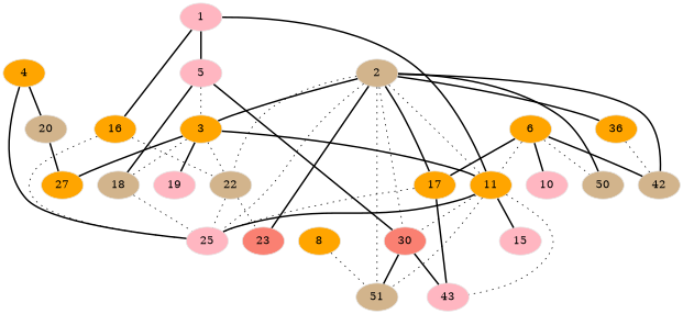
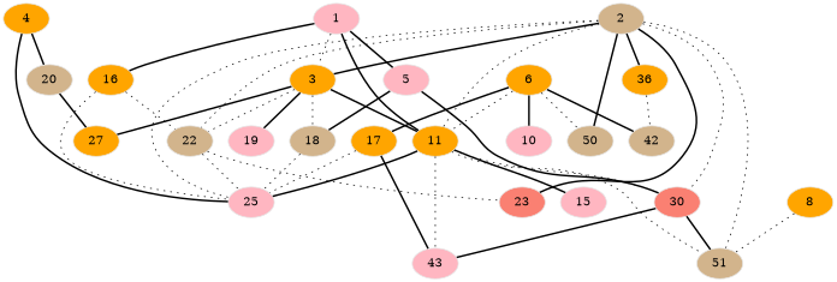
  graph {
    node [color=gray90 fillcolor=orange style=filled]
    edge [style=bold]
    1 [fillcolor=lightpink super="+28"]
    3 [super="+14"]
    5 [fillcolor=lightpink super="+38"]
    11 [super="+39+24"]
    16
    22 [fillcolor=tan super="+45"]
    18 [fillcolor=tan super="+31"]
    19 [fillcolor=lightpink]
    27 [super="+40"]
    30 [fillcolor=salmon super="+34"]
    25 [fillcolor=lightpink super="+43"]
    51 [fillcolor=tan]
    15 [fillcolor=lightpink super="+49+37"]
    n14 [fillcolor=lightpink label=43 super="+47"]
    2 [fillcolor=tan super="+7+12"]
    17 [super="+26+33"]
    23 [fillcolor=salmon super="+48"]
    36
    42 [fillcolor=tan]
    50 [fillcolor=tan]
    20 [fillcolor=tan super="+44"]
    4
    6 [super="+29+9"]
    10 [fillcolor=lightpink]
    8
-   5 -- 3 [style=dotted]
+   1 -- 3 [style=dotted]
    1 -- 5
    1 -- 11
    1 -- 16
    3 -- 11 [weight=2]
    3 -- 22 [style=dotted]
    3 -- 18 [style=dotted]
    3 -- 19
    3 -- 27
    5 -- 18
    5 -- 30
    11 -- 30 [style=dotted]
    11 -- 25
    11 -- 51 [style=dotted]
    11 -- 15
    11 -- n14 [style=dotted]
    16 -- 22 [style=dotted]
    16 -- 25 [style=dotted]
    22 -- 25 [style=dotted]
    22 -- 23 [style=dotted]
    18 -- 25 [style=dotted]
    30 -- 51
    30 -- n14
    2 -- 3
    2 -- 11 [style=dotted]
    2 -- 22 [style=dotted weight=2]
    2 -- 30 [style=dotted]
    2 -- 25 [style=dotted]
    2 -- 51 [style=dotted]
-   2 -- 17 [weight=2]
    2 -- 23 [weight=3]
    2 -- 36
-   2 -- 42 [weight=2]
    2 -- 50
    17 -- 25 [style=dotted weight=2]
    17 -- n14
    36 -- 42 [style=dotted]
    20 -- 27
    4 -- 25
    4 -- 20
    6 -- 11 [style=dotted]
    6 -- 17
    6 -- 42
    6 -- 50 [style=dotted]
    6 -- 10
    8 -- 51 [style=dotted]
  }
